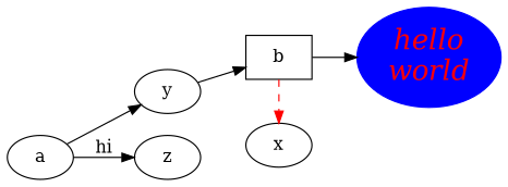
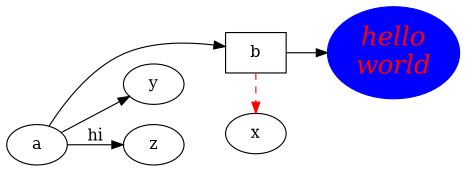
  digraph {
    rankdir=LR
    b [shape=box]
    x
    n3 [color=blue fontcolor=red fontname="Palatino-Italic" fontsize=23 label="hello\nworld" style=filled]
    a
    y
    z
    subgraph sub_1 {
      rank=same
      b
      x
    }
    b -> x [color=red style=dashed]
    b -> n3
-   y -> b
+   a -> b
    a -> y
    a -> z [label=hi weight=100]
  }
